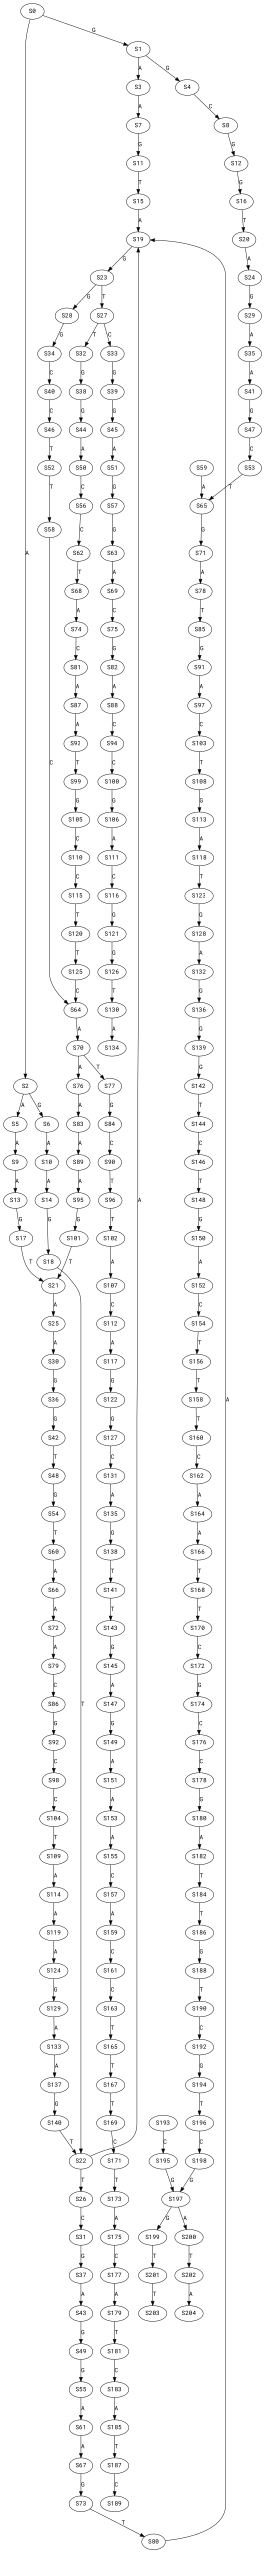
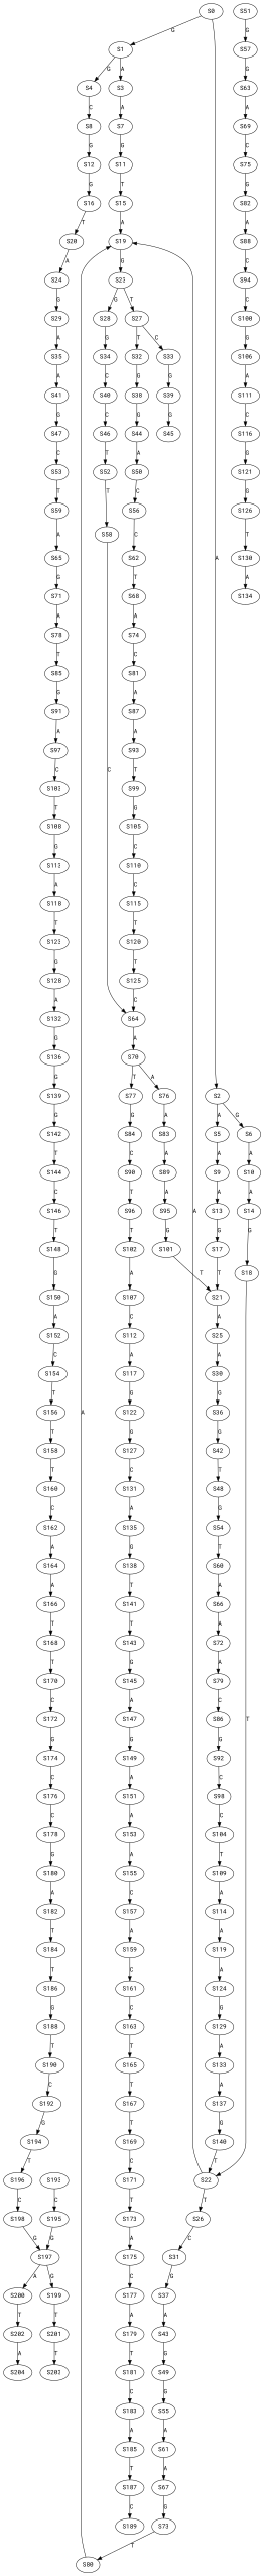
  strict digraph {
    fontname="Roboto Mono"
    node [fontname="Roboto Mono"]
    edge [fontname="Roboto Mono"]
    S0
    S1
    S2
    S3
    S4
    S5
    S6
    S7
    S8
    S9
    S10
    S11
    S12
    S13
    S14
    S15
    S16
    S17
    S18
    S19
    S20
    S21
    S22
    S23
    S24
    S25
    S26
    S27
    S28
    S29
    S30
    S31
    S32
    S33
    S34
    S35
    S36
    S37
    S38
    S39
    S40
    S41
    S42
    S43
    S44
    S45
    S46
    S47
    S48
    S49
    S50
    S51
    S52
    S53
    S54
    S55
    S56
    S57
    S58
    S59
    S60
    S61
    S62
    S63
    S64
    S65
    S66
    S67
    S68
    S69
    S70
    S71
    S72
    S73
    S74
    S75
    S76
    S77
    S78
    S79
    S80
    S81
    S82
    S83
    S84
    S85
    S86
    S87
    S88
    S89
    S90
    S91
    S92
    S93
    S94
    S95
    S96
    S97
    S98
    S99
    S100
    S101
    S102
    S103
    S104
    S105
    S106
    S107
    S108
    S109
    S110
    S111
    S112
    S113
    S114
    S115
    S116
    S117
    S118
    S119
    S120
    S121
    S122
    S123
    S124
    S125
    S126
    S127
    S128
    S129
    S130
    S131
    S132
    S133
    S134
    S135
    S136
    S137
    S138
    S139
    S140
    S141
    S142
    S143
    S144
    S145
    S146
    S147
    S148
    S149
    S150
    S151
    S152
    S153
    S154
    S155
    S156
    S157
    S158
    S159
    S160
    S161
    S162
    S163
    S164
    S165
    S166
    S167
    S168
    S169
    S170
    S171
    S172
    S173
    S174
    S175
    S176
    S177
    S178
    S179
    S180
    S181
    S182
    S183
    S184
    S185
    S186
    S187
    S188
    S189
    S190
    S192
    S194
    S193
    S195
    S196
    S197
    S198
    S199
    S200
    S201
    S202
    S203
    S204
    S0 -> S1 [label=G]
    S0 -> S2 [label=A]
    S1 -> S3 [label=A]
    S1 -> S4 [label=G]
    S2 -> S5 [label=A]
    S2 -> S6 [label=G]
    S3 -> S7 [label=A]
    S4 -> S8 [label=C]
    S5 -> S9 [label=A]
    S6 -> S10 [label=A]
    S7 -> S11 [label=G]
    S8 -> S12 [label=G]
    S9 -> S13 [label=A]
    S10 -> S14 [label=A]
    S11 -> S15 [label=T]
    S12 -> S16 [label=G]
    S13 -> S17 [label=G]
    S14 -> S18 [label=G]
    S15 -> S19 [label=A]
    S16 -> S20 [label=T]
    S17 -> S21 [label=T]
    S18 -> S22 [label=T]
    S19 -> S23 [label=G]
    S20 -> S24 [label=A]
    S21 -> S25 [label=A]
    S22 -> S19 [label=A]
    S22 -> S26 [label=T]
    S23 -> S27 [label=T]
    S23 -> S28 [label=G]
    S24 -> S29 [label=G]
    S25 -> S30 [label=A]
    S26 -> S31 [label=C]
    S27 -> S32 [label=T]
    S27 -> S33 [label=C]
    S28 -> S34 [label=G]
    S29 -> S35 [label=A]
    S30 -> S36 [label=G]
    S31 -> S37 [label=G]
    S32 -> S38 [label=G]
    S33 -> S39 [label=G]
    S34 -> S40 [label=C]
    S35 -> S41 [label=A]
    S36 -> S42 [label=G]
    S37 -> S43 [label=A]
    S38 -> S44 [label=G]
    S39 -> S45 [label=G]
    S40 -> S46 [label=C]
    S41 -> S47 [label=G]
    S42 -> S48 [label=T]
    S43 -> S49 [label=G]
    S44 -> S50 [label=A]
-   S45 -> S51 [label=A]
    S46 -> S52 [label=T]
    S47 -> S53 [label=C]
    S48 -> S54 [label=G]
    S49 -> S55 [label=G]
    S50 -> S56 [label=C]
    S51 -> S57 [label=G]
    S52 -> S58 [label=T]
-   S53 -> S65 [label=T]
+   S53 -> S59 [label=T]
    S54 -> S60 [label=T]
    S55 -> S61 [label=A]
    S56 -> S62 [label=C]
    S57 -> S63 [label=G]
    S58 -> S64 [label=C]
    S59 -> S65 [label=A]
    S60 -> S66 [label=A]
    S61 -> S67 [label=A]
    S62 -> S68 [label=T]
    S63 -> S69 [label=A]
    S64 -> S70 [label=A]
    S65 -> S71 [label=G]
    S66 -> S72 [label=A]
    S67 -> S73 [label=G]
    S68 -> S74 [label=A]
    S69 -> S75 [label=C]
    S70 -> S76 [label=A]
    S70 -> S77 [label=T]
    S71 -> S78 [label=A]
    S72 -> S79 [label=A]
    S73 -> S80 [label=T]
    S74 -> S81 [label=C]
    S75 -> S82 [label=G]
    S76 -> S83 [label=A]
    S77 -> S84 [label=G]
    S78 -> S85 [label=T]
    S79 -> S86 [label=C]
    S80 -> S19 [label=A]
    S81 -> S87 [label=A]
    S82 -> S88 [label=A]
    S83 -> S89 [label=A]
    S84 -> S90 [label=C]
    S85 -> S91 [label=G]
    S86 -> S92 [label=G]
    S87 -> S93 [label=A]
    S88 -> S94 [label=C]
    S89 -> S95 [label=A]
    S90 -> S96 [label=T]
    S91 -> S97 [label=A]
    S92 -> S98 [label=C]
    S93 -> S99 [label=T]
    S94 -> S100 [label=C]
    S95 -> S101 [label=G]
    S96 -> S102 [label=T]
    S97 -> S103 [label=C]
    S98 -> S104 [label=C]
    S99 -> S105 [label=G]
    S100 -> S106 [label=G]
    S101 -> S21 [label=T]
    S102 -> S107 [label=A]
    S103 -> S108 [label=T]
    S104 -> S109 [label=T]
    S105 -> S110 [label=C]
    S106 -> S111 [label=A]
    S107 -> S112 [label=C]
    S108 -> S113 [label=G]
    S109 -> S114 [label=A]
    S110 -> S115 [label=C]
    S111 -> S116 [label=C]
    S112 -> S117 [label=A]
    S113 -> S118 [label=A]
    S114 -> S119 [label=A]
    S115 -> S120 [label=T]
    S116 -> S121 [label=G]
    S117 -> S122 [label=G]
    S118 -> S123 [label=T]
    S119 -> S124 [label=A]
    S120 -> S125 [label=T]
    S121 -> S126 [label=G]
    S122 -> S127 [label=G]
    S123 -> S128 [label=G]
    S124 -> S129 [label=G]
    S125 -> S64 [label=C]
    S126 -> S130 [label=T]
    S127 -> S131 [label=C]
    S128 -> S132 [label=A]
    S129 -> S133 [label=A]
    S130 -> S134 [label=A]
    S131 -> S135 [label=A]
    S132 -> S136 [label=G]
    S133 -> S137 [label=A]
    S135 -> S138 [label=G]
    S136 -> S139 [label=G]
    S137 -> S140 [label=G]
    S138 -> S141 [label=T]
    S139 -> S142 [label=G]
    S140 -> S22 [label=T]
    S141 -> S143 [label=T]
    S142 -> S144 [label=T]
    S143 -> S145 [label=G]
    S144 -> S146 [label=C]
    S145 -> S147 [label=A]
    S146 -> S148 [label=T]
    S147 -> S149 [label=G]
    S148 -> S150 [label=G]
    S149 -> S151 [label=A]
    S150 -> S152 [label=A]
    S151 -> S153 [label=A]
    S152 -> S154 [label=C]
    S153 -> S155 [label=A]
    S154 -> S156 [label=T]
    S155 -> S157 [label=C]
    S156 -> S158 [label=T]
    S157 -> S159 [label=A]
    S158 -> S160 [label=T]
    S159 -> S161 [label=C]
    S160 -> S162 [label=C]
    S161 -> S163 [label=C]
    S162 -> S164 [label=A]
    S163 -> S165 [label=T]
    S164 -> S166 [label=A]
    S165 -> S167 [label=T]
    S166 -> S168 [label=T]
    S167 -> S169 [label=T]
    S168 -> S170 [label=T]
    S169 -> S171 [label=C]
    S170 -> S172 [label=C]
    S171 -> S173 [label=T]
    S172 -> S174 [label=G]
    S173 -> S175 [label=A]
    S174 -> S176 [label=C]
    S175 -> S177 [label=C]
    S176 -> S178 [label=C]
    S177 -> S179 [label=A]
    S178 -> S180 [label=G]
    S179 -> S181 [label=T]
    S180 -> S182 [label=A]
    S181 -> S183 [label=C]
    S182 -> S184 [label=T]
    S183 -> S185 [label=A]
    S184 -> S186 [label=T]
    S185 -> S187 [label=T]
    S186 -> S188 [label=G]
    S187 -> S189 [label=C]
    S188 -> S190 [label=T]
    S190 -> S192 [label=C]
    S192 -> S194 [label=G]
    S194 -> S196 [label=T]
    S193 -> S195 [label=C]
    S195 -> S197 [label=G]
    S196 -> S198 [label=C]
    S197 -> S199 [label=G]
    S197 -> S200 [label=A]
    S198 -> S197 [label=G]
    S199 -> S201 [label=T]
    S200 -> S202 [label=T]
    S201 -> S203 [label=T]
    S202 -> S204 [label=A]
  }
